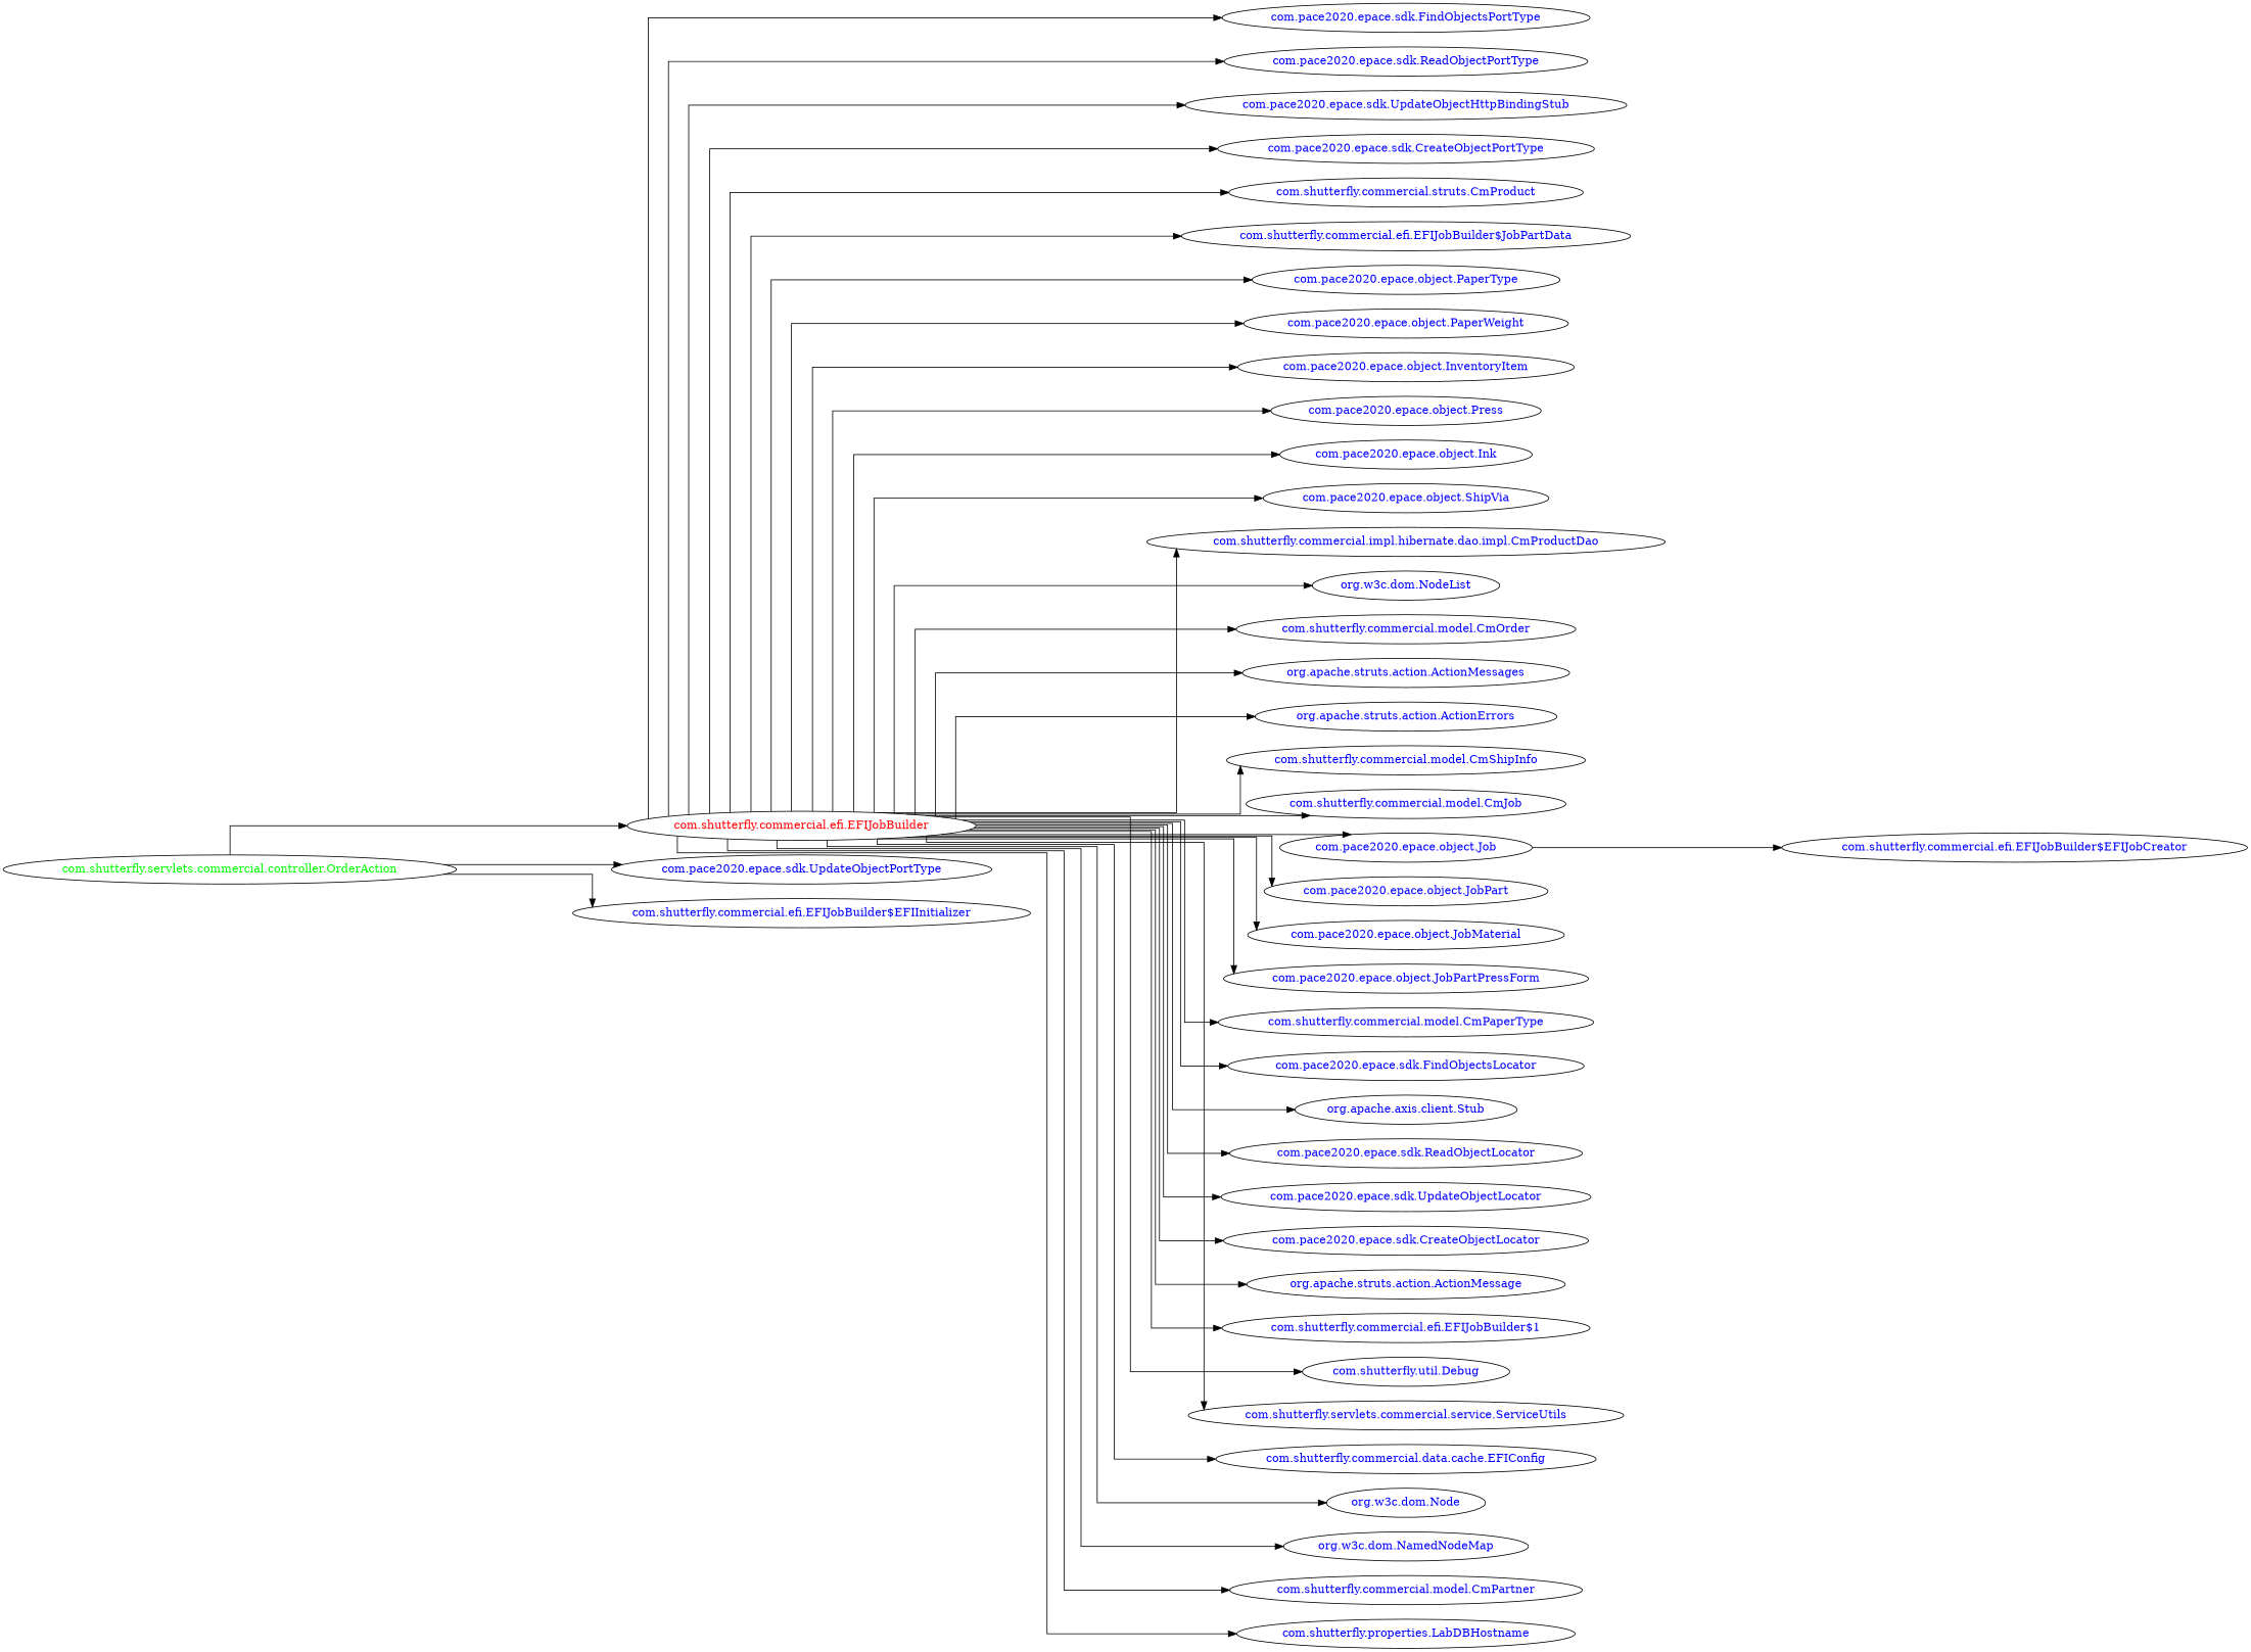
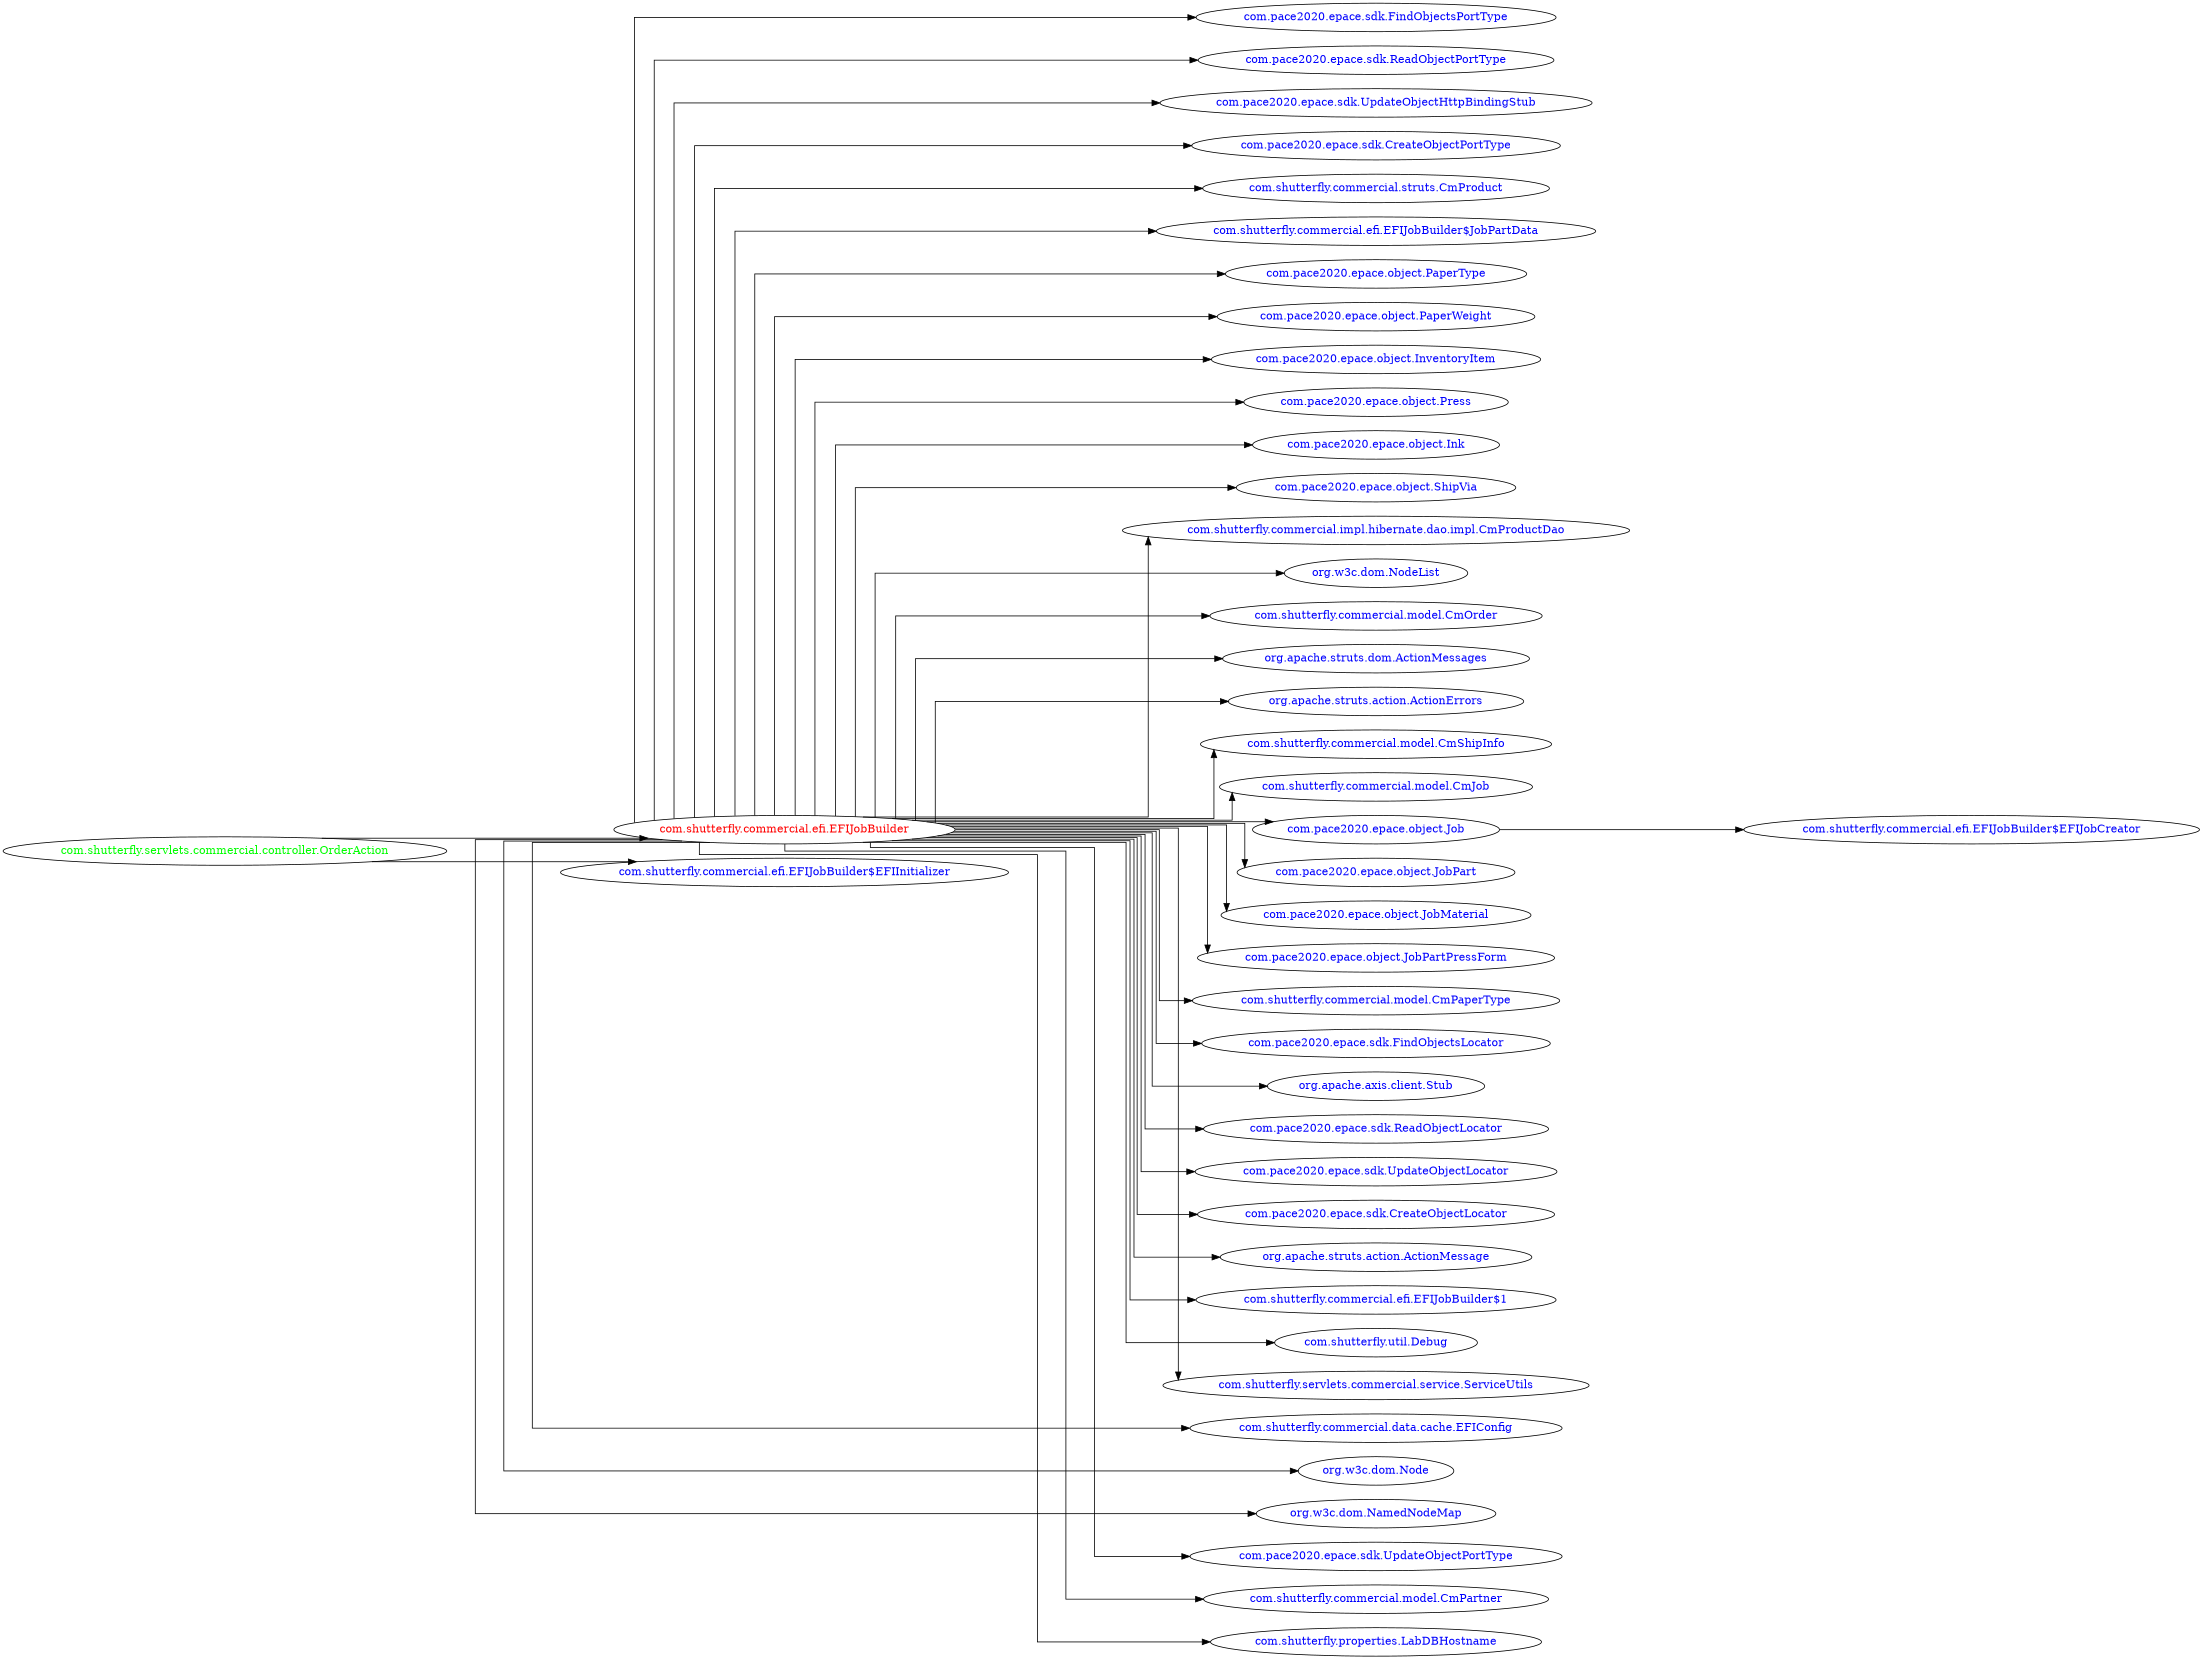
  digraph {
    concentrate=true
    rankdir=LR
    ranksep=2.0
    splines=ortho
    node [fontcolor=blue]
    "com.shutterfly.commercial.efi.EFIJobBuilder" [fontcolor=red]
    "com.pace2020.epace.sdk.FindObjectsPortType"
    "com.pace2020.epace.sdk.ReadObjectPortType"
    "com.pace2020.epace.sdk.UpdateObjectHttpBindingStub"
    "com.pace2020.epace.sdk.CreateObjectPortType"
    n6 [label="com.shutterfly.commercial.struts.CmProduct"]
    "com.shutterfly.commercial.efi.EFIJobBuilder$JobPartData"
    "com.pace2020.epace.object.PaperType"
    "com.pace2020.epace.object.PaperWeight"
    "com.pace2020.epace.object.InventoryItem"
    "com.pace2020.epace.object.Press"
    "com.pace2020.epace.object.Ink"
    "com.pace2020.epace.object.ShipVia"
    "com.shutterfly.commercial.impl.hibernate.dao.impl.CmProductDao"
    "org.w3c.dom.NodeList"
    "com.shutterfly.commercial.model.CmOrder"
-   "org.apache.struts.action.ActionMessages"
+   "org.apache.struts.action.ActionMessages" [label="org.apache.struts.dom.ActionMessages"]
    "org.apache.struts.action.ActionErrors"
    "com.shutterfly.commercial.model.CmShipInfo"
    "com.shutterfly.commercial.model.CmJob"
    "com.pace2020.epace.object.Job"
    "com.pace2020.epace.object.JobPart"
    "com.pace2020.epace.object.JobMaterial"
    "com.pace2020.epace.object.JobPartPressForm"
    "com.shutterfly.commercial.model.CmPaperType"
    "com.pace2020.epace.sdk.FindObjectsLocator"
    "org.apache.axis.client.Stub"
    "com.pace2020.epace.sdk.ReadObjectLocator"
    "com.pace2020.epace.sdk.UpdateObjectLocator"
    "com.pace2020.epace.sdk.CreateObjectLocator"
    "org.apache.struts.action.ActionMessage"
    "com.shutterfly.commercial.efi.EFIJobBuilder$1"
    "com.shutterfly.util.Debug"
    "com.shutterfly.servlets.commercial.service.ServiceUtils"
    "com.shutterfly.commercial.data.cache.EFIConfig"
    "org.w3c.dom.Node"
    "org.w3c.dom.NamedNodeMap"
    "com.pace2020.epace.sdk.UpdateObjectPortType"
    "com.shutterfly.commercial.model.CmPartner"
    "com.shutterfly.properties.LabDBHostname"
    "com.shutterfly.commercial.efi.EFIJobBuilder$EFIJobCreator"
    "com.shutterfly.servlets.commercial.controller.OrderAction" [fontcolor=green]
    "com.shutterfly.commercial.efi.EFIJobBuilder$EFIInitializer"
    "com.shutterfly.commercial.efi.EFIJobBuilder" -> "com.pace2020.epace.sdk.FindObjectsPortType"
    "com.shutterfly.commercial.efi.EFIJobBuilder" -> "com.pace2020.epace.sdk.ReadObjectPortType"
    "com.shutterfly.commercial.efi.EFIJobBuilder" -> "com.pace2020.epace.sdk.UpdateObjectHttpBindingStub"
    "com.shutterfly.commercial.efi.EFIJobBuilder" -> "com.pace2020.epace.sdk.CreateObjectPortType"
    "com.shutterfly.commercial.efi.EFIJobBuilder" -> n6
    "com.shutterfly.commercial.efi.EFIJobBuilder" -> "com.shutterfly.commercial.efi.EFIJobBuilder$JobPartData"
    "com.shutterfly.commercial.efi.EFIJobBuilder" -> "com.pace2020.epace.object.PaperType"
    "com.shutterfly.commercial.efi.EFIJobBuilder" -> "com.pace2020.epace.object.PaperWeight"
    "com.shutterfly.commercial.efi.EFIJobBuilder" -> "com.pace2020.epace.object.InventoryItem"
    "com.shutterfly.commercial.efi.EFIJobBuilder" -> "com.pace2020.epace.object.Press"
    "com.shutterfly.commercial.efi.EFIJobBuilder" -> "com.pace2020.epace.object.Ink"
    "com.shutterfly.commercial.efi.EFIJobBuilder" -> "com.pace2020.epace.object.ShipVia"
    "com.shutterfly.commercial.efi.EFIJobBuilder" -> "com.shutterfly.commercial.impl.hibernate.dao.impl.CmProductDao"
    "com.shutterfly.commercial.efi.EFIJobBuilder" -> "org.w3c.dom.NodeList"
    "com.shutterfly.commercial.efi.EFIJobBuilder" -> "com.shutterfly.commercial.model.CmOrder"
    "com.shutterfly.commercial.efi.EFIJobBuilder" -> "org.apache.struts.action.ActionMessages"
    "com.shutterfly.commercial.efi.EFIJobBuilder" -> "org.apache.struts.action.ActionErrors"
    "com.shutterfly.commercial.efi.EFIJobBuilder" -> "com.shutterfly.commercial.model.CmShipInfo"
    "com.shutterfly.commercial.efi.EFIJobBuilder" -> "com.shutterfly.commercial.model.CmJob"
    "com.shutterfly.commercial.efi.EFIJobBuilder" -> "com.pace2020.epace.object.Job"
    "com.shutterfly.commercial.efi.EFIJobBuilder" -> "com.pace2020.epace.object.JobPart"
    "com.shutterfly.commercial.efi.EFIJobBuilder" -> "com.pace2020.epace.object.JobMaterial"
    "com.shutterfly.commercial.efi.EFIJobBuilder" -> "com.pace2020.epace.object.JobPartPressForm"
    "com.shutterfly.commercial.efi.EFIJobBuilder" -> "com.shutterfly.commercial.model.CmPaperType"
    "com.shutterfly.commercial.efi.EFIJobBuilder" -> "com.pace2020.epace.sdk.FindObjectsLocator"
    "com.shutterfly.commercial.efi.EFIJobBuilder" -> "org.apache.axis.client.Stub"
    "com.shutterfly.commercial.efi.EFIJobBuilder" -> "com.pace2020.epace.sdk.ReadObjectLocator"
    "com.shutterfly.commercial.efi.EFIJobBuilder" -> "com.pace2020.epace.sdk.UpdateObjectLocator"
    "com.shutterfly.commercial.efi.EFIJobBuilder" -> "com.pace2020.epace.sdk.CreateObjectLocator"
    "com.shutterfly.commercial.efi.EFIJobBuilder" -> "org.apache.struts.action.ActionMessage"
    "com.shutterfly.commercial.efi.EFIJobBuilder" -> "com.shutterfly.commercial.efi.EFIJobBuilder$1"
    "com.shutterfly.commercial.efi.EFIJobBuilder" -> "com.shutterfly.util.Debug"
    "com.shutterfly.commercial.efi.EFIJobBuilder" -> "com.shutterfly.servlets.commercial.service.ServiceUtils"
    "com.shutterfly.commercial.efi.EFIJobBuilder" -> "com.shutterfly.commercial.data.cache.EFIConfig"
    "com.shutterfly.commercial.efi.EFIJobBuilder" -> "org.w3c.dom.Node"
    "com.shutterfly.commercial.efi.EFIJobBuilder" -> "org.w3c.dom.NamedNodeMap"
-   "com.shutterfly.servlets.commercial.controller.OrderAction" -> "com.pace2020.epace.sdk.UpdateObjectPortType"
+   "com.shutterfly.commercial.efi.EFIJobBuilder" -> "com.pace2020.epace.sdk.UpdateObjectPortType"
    "com.shutterfly.commercial.efi.EFIJobBuilder" -> "com.shutterfly.commercial.model.CmPartner"
    "com.shutterfly.commercial.efi.EFIJobBuilder" -> "com.shutterfly.properties.LabDBHostname"
    "com.pace2020.epace.object.Job" -> "com.shutterfly.commercial.efi.EFIJobBuilder$EFIJobCreator"
    "com.shutterfly.servlets.commercial.controller.OrderAction" -> "com.shutterfly.commercial.efi.EFIJobBuilder"
    "com.shutterfly.servlets.commercial.controller.OrderAction" -> "com.shutterfly.commercial.efi.EFIJobBuilder$EFIInitializer"
  }
